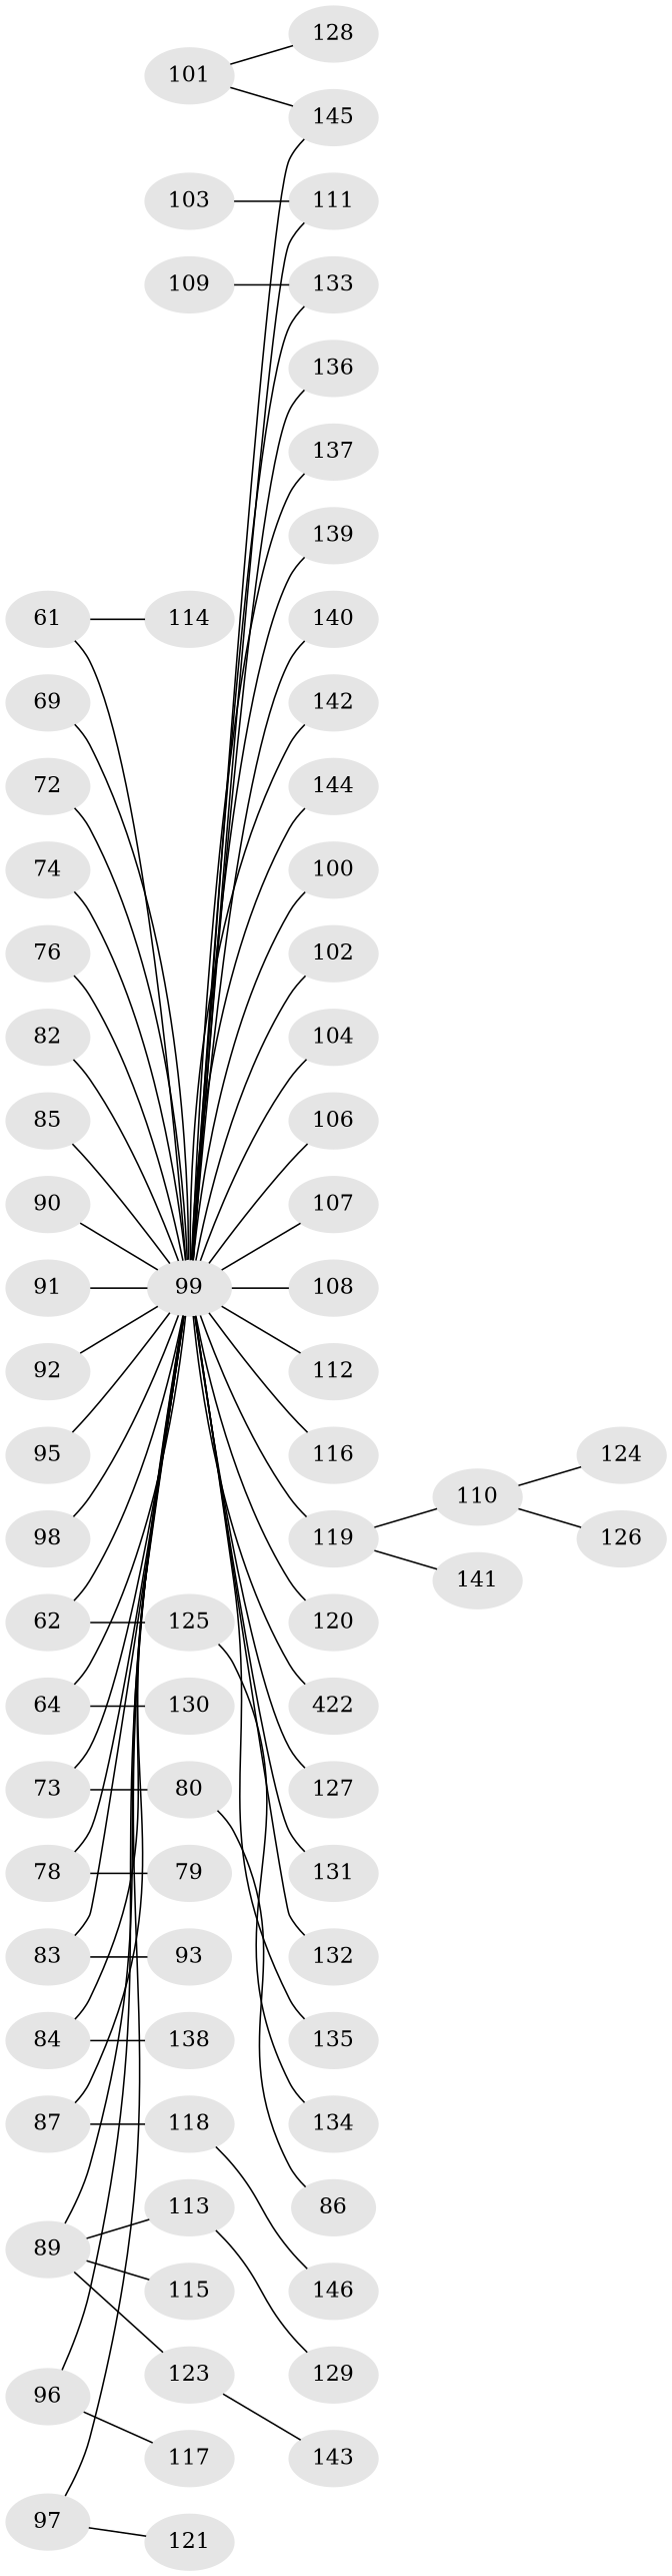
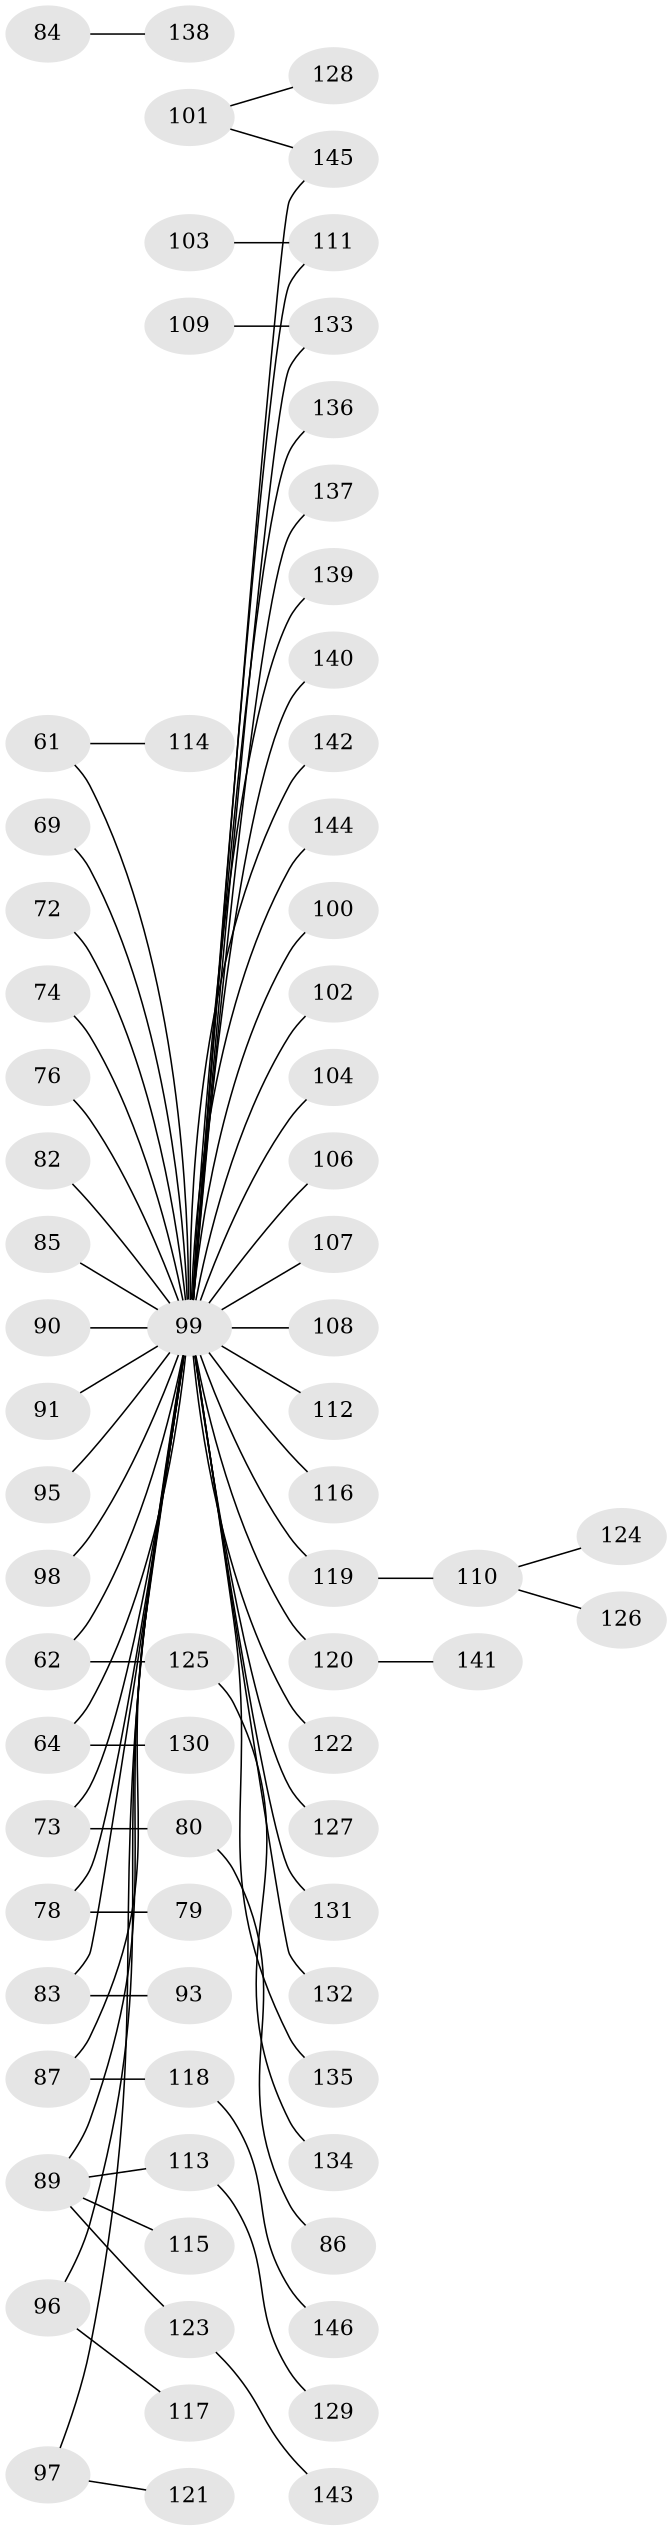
  graph {
    rankdir=LR
    node [color=gray90 style=filled]
    99 [super="+12+5+21+68+25+31+34+39+48+75+22+32+46+42+28+49+52+57+41+44+65+35+47+81+51+53+54+63+66+56+58+94+60"]
    100
    102
    104
    106
    107
    108
    111 [super="+88"]
    112
    116
    119
    120
-   122 [label=422]
+   122
    127
    131
    132
    133 [super="+43+55+105"]
    135
    136
    137 [super="+16+20+50"]
    139
    140
    142
    144
    145 [super="+71"]
    61
    114
    62
    125
    134
    64
    130
    69
    72
    73
    80
    86
    74
    76
    78 [super="+70"]
    79
    82
    83 [super="+77"]
    93
    84
    138
    85
    87
    118
    146
    89
    113
    115
    123
    129
    143
    90
    91
-   92
    95
    96
    117
    97
    121
    98
    110 [super="+40"]
    124
    126
    141
    101
    128
    103
    109
    99 -- 100
    99 -- 102
    99 -- 104
    99 -- 106
    99 -- 107
    99 -- 108
    99 -- 111
    99 -- 112
    99 -- 116
    99 -- 119
    99 -- 120
    99 -- 122
    99 -- 127
    99 -- 131
    99 -- 132
    99 -- 133
    99 -- 135
    99 -- 136
    99 -- 137
    99 -- 139
    99 -- 140
    99 -- 142
    99 -- 144
    99 -- 145
    119 -- 110
-   119 -- 141
+   120 -- 141
    61 -- 99
    61 -- 114
    62 -- 99
    62 -- 125
    125 -- 134
    64 -- 99
    64 -- 130
    69 -- 99
    72 -- 99
    73 -- 99
    73 -- 80
    80 -- 86
    74 -- 99
    76 -- 99
    78 -- 99
    78 -- 79
    82 -- 99
    83 -- 99
    83 -- 93
-   84 -- 99
    84 -- 138
    85 -- 99
    87 -- 99
    87 -- 118
    118 -- 146
    89 -- 99
    89 -- 113
    89 -- 115
    89 -- 123
    113 -- 129
    123 -- 143
    90 -- 99
    91 -- 99
-   92 -- 99
    95 -- 99
    96 -- 99
    96 -- 117
    97 -- 99
    97 -- 121
    98 -- 99
    110 -- 124
    110 -- 126
    101 -- 145
    101 -- 128
    103 -- 111
    109 -- 133
  }
